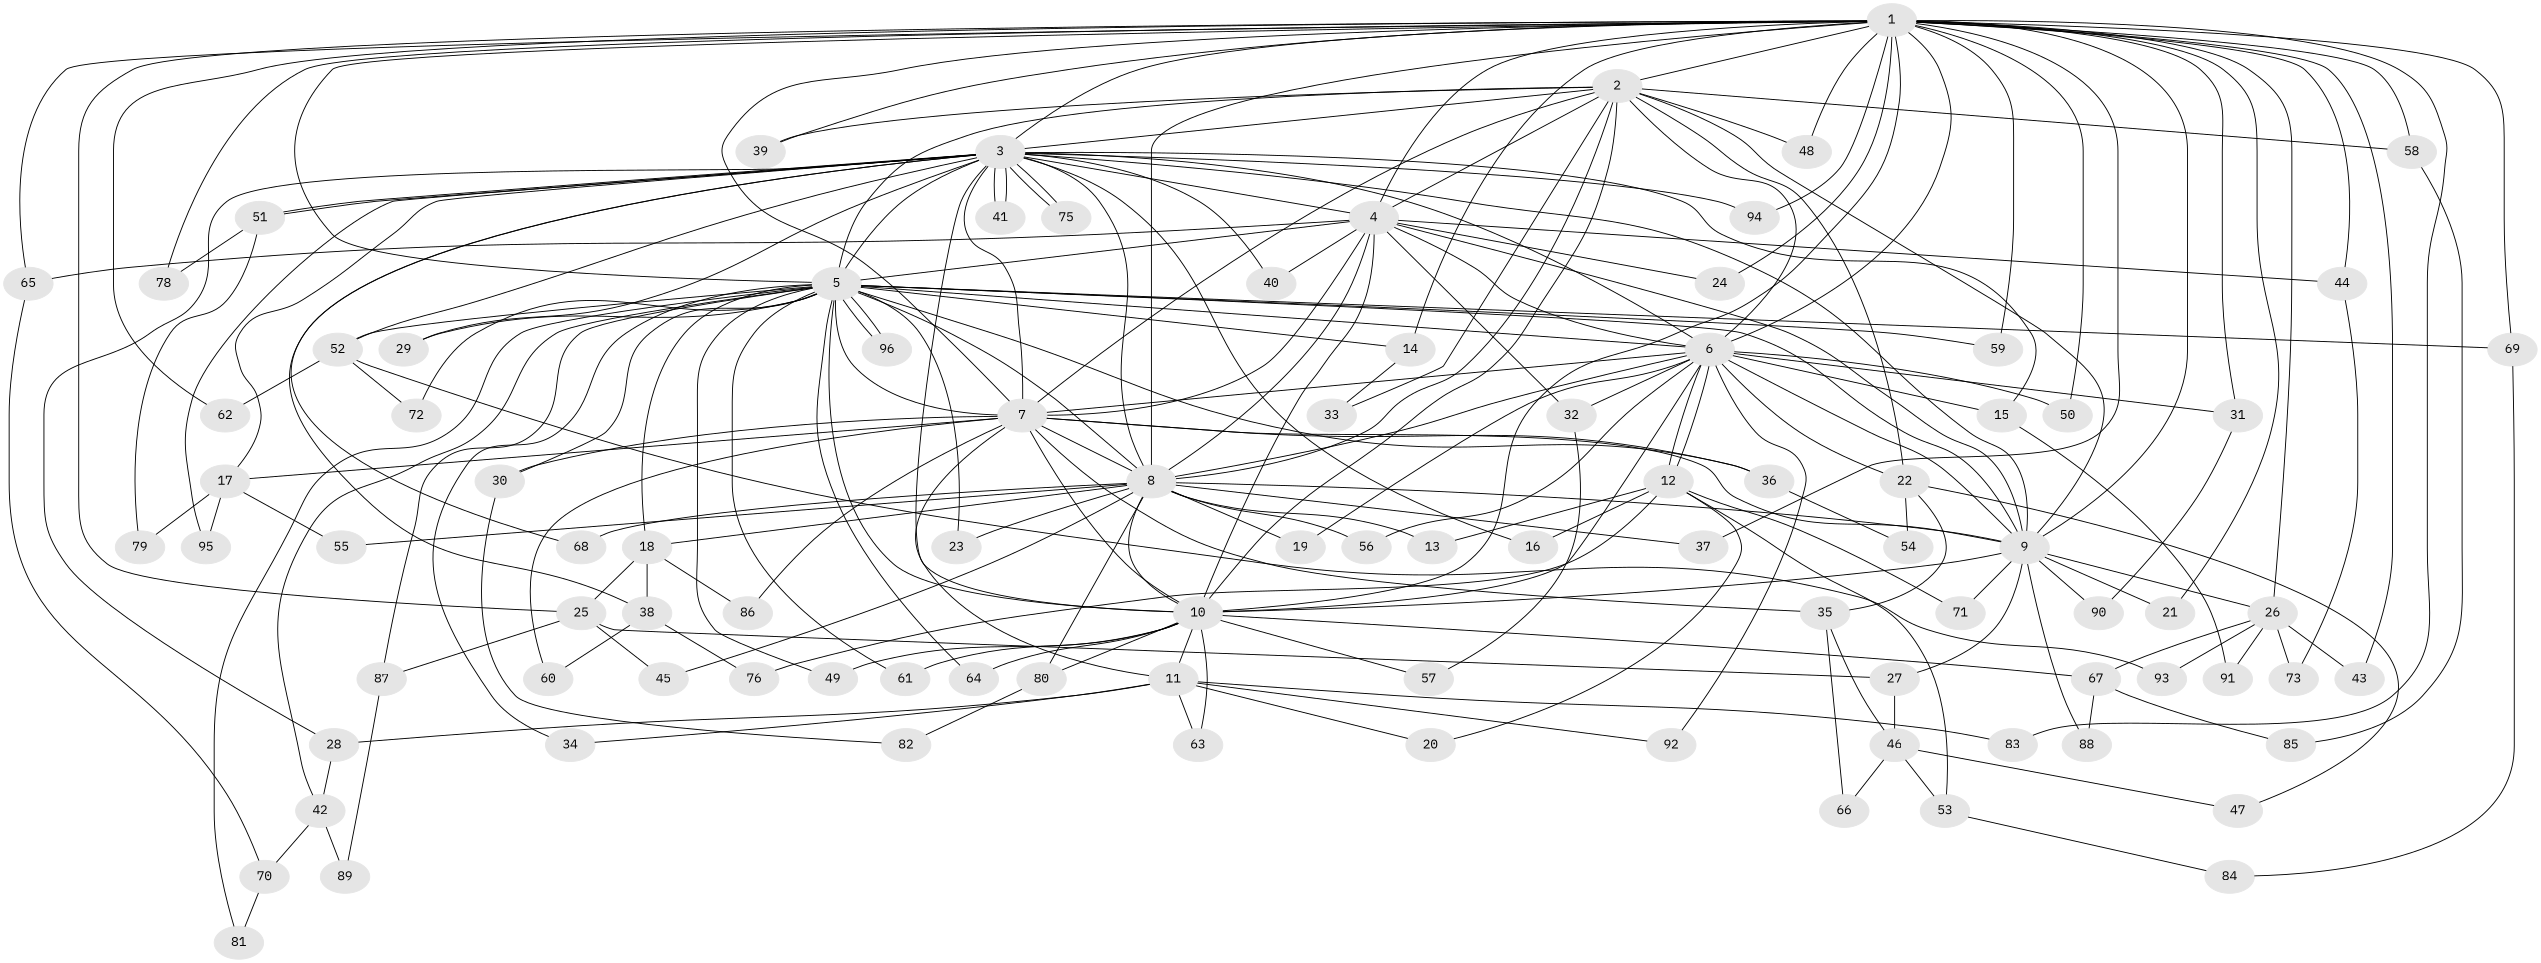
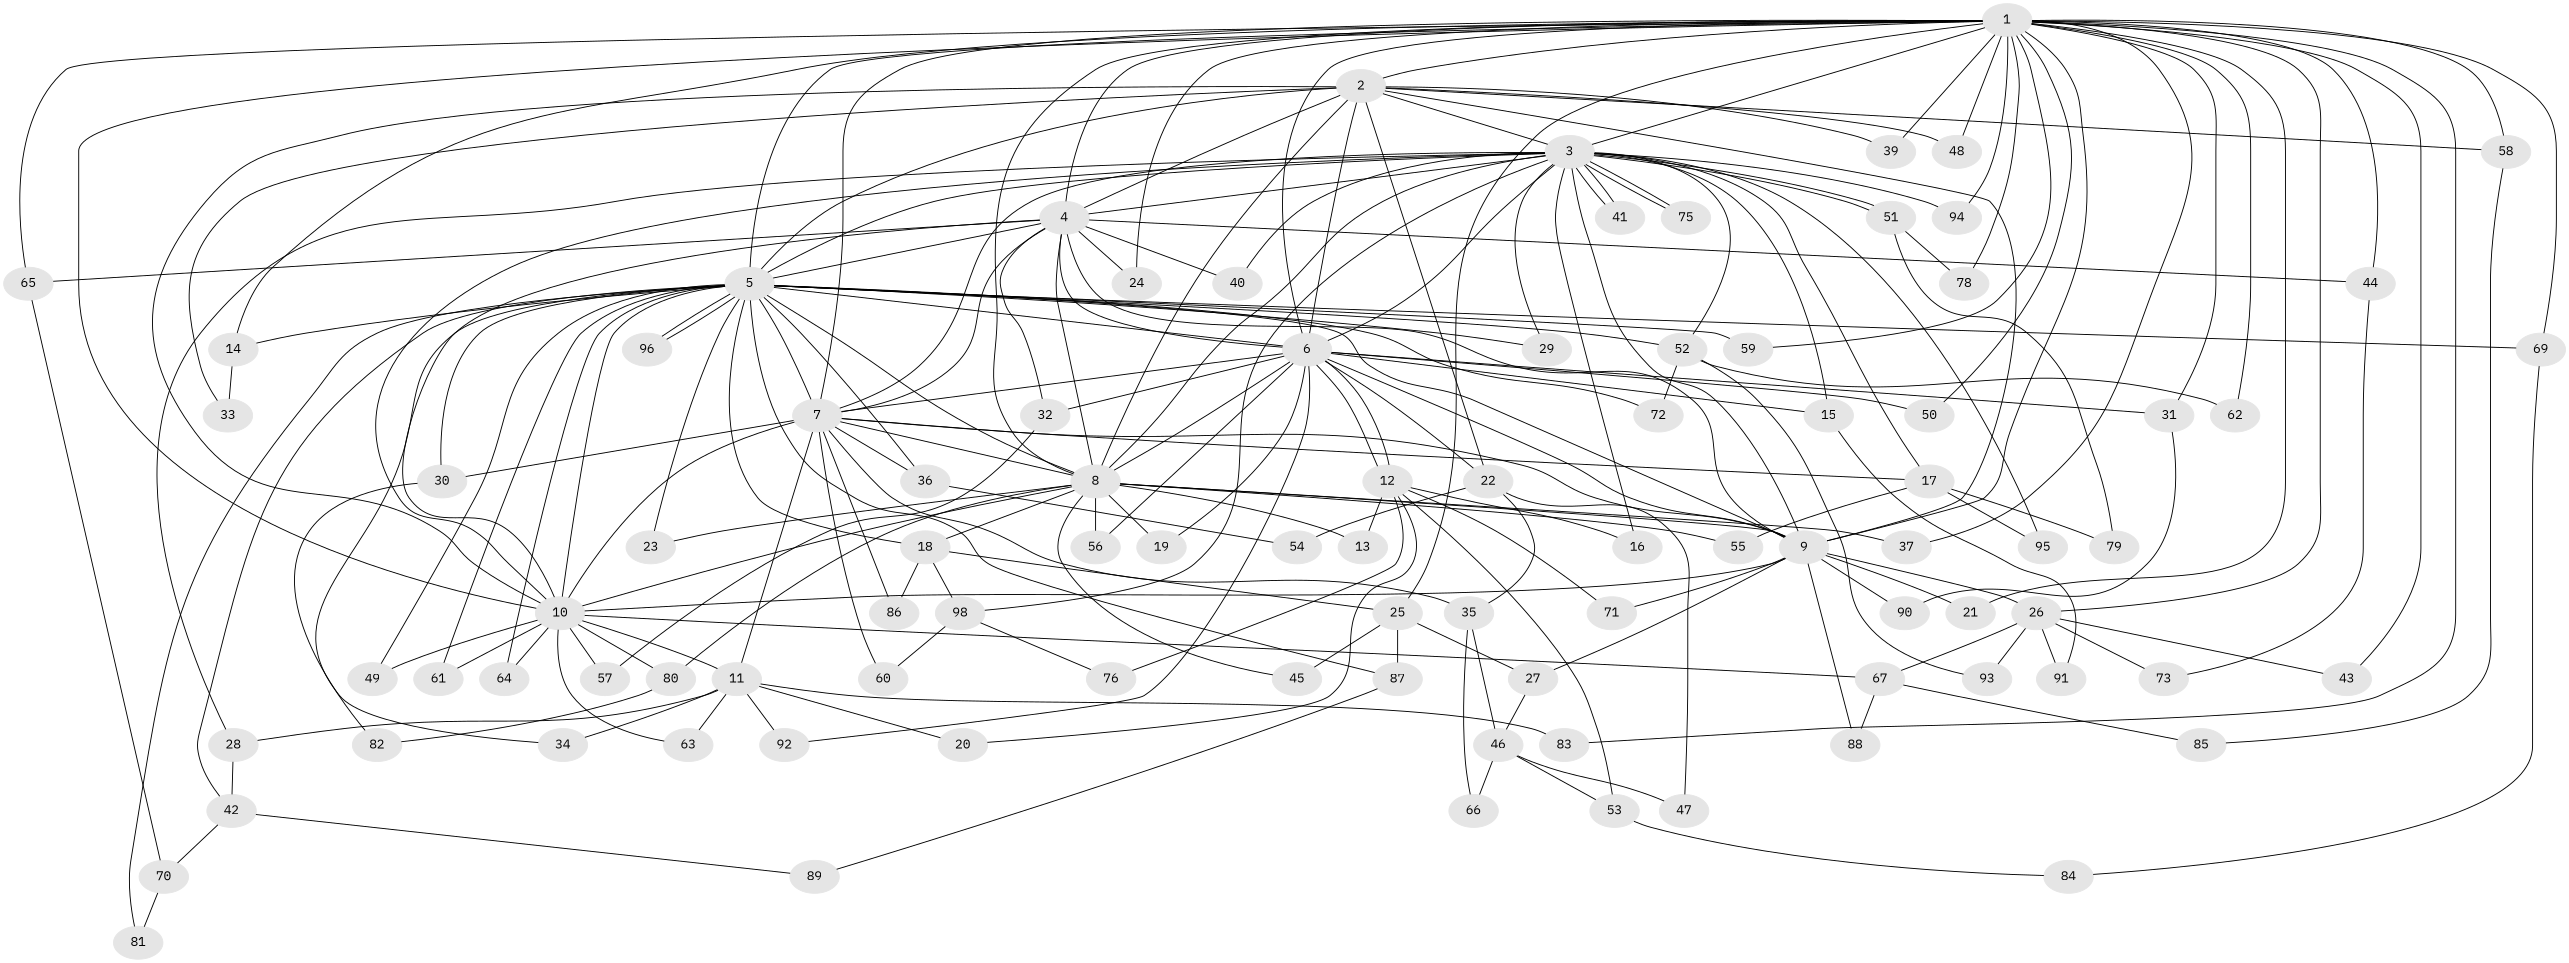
  graph {
    fontname="IBM Plex Mono"
    node [color=gray90 fontname="IBM Plex Mono" style=filled]
    edge [fontname="IBM Plex Mono"]
    1
    2
    3
    4
    5
    6
    7
    8
    9
    10
    14
    21
    24
    25
    26
    31
    37
    39
    43
    44
    48
    50
    58
    59
    62
    65
    69
    78
    83
    94
    22
    33
    15
    16
    17
    28
    29
-   38
+   38 [label=98]
    40
    41
    51
    52
-   68
    75
    95
    32
    18
    23
    30
    34
    36
    42
    49
    61
    64
    72
    81
    87
    96
    12
    19
    56
    92
    11
    35
    60
    86
    13
    45
    55
    80
    27
    71
    88
    90
    57
    63
    67
    91
    73
    93
    85
    70
    84
    47
    54
    79
    76
    82
    89
    20
    53
    46
    66
    1 -- 2
    1 -- 3
    1 -- 4
    1 -- 5
    1 -- 6
    1 -- 7
    1 -- 8
    1 -- 9
    1 -- 10
    1 -- 14
    1 -- 21
    1 -- 24
    1 -- 25
    1 -- 26
    1 -- 31
    1 -- 37
    1 -- 39
    1 -- 43
    1 -- 44
    1 -- 48
    1 -- 50
    1 -- 58
    1 -- 59
    1 -- 62
    1 -- 65
    1 -- 69
    1 -- 78
    1 -- 83
    1 -- 94
    2 -- 3
    2 -- 4
    2 -- 5
    2 -- 6
-   2 -- 7
    2 -- 8
    2 -- 9
    2 -- 10
    2 -- 39
    2 -- 48
    2 -- 58
    2 -- 22
    2 -- 33
    3 -- 4
    3 -- 5
    3 -- 6
    3 -- 7
    3 -- 8
    3 -- 9
    3 -- 10
    3 -- 94
    3 -- 15
    3 -- 16
    3 -- 17
    3 -- 28
    3 -- 29
    3 -- 38
    3 -- 40
    3 -- 41
    3 -- 41
    3 -- 51
    3 -- 51
    3 -- 52
-   3 -- 68
    3 -- 75
    3 -- 75
    3 -- 95
    4 -- 5
    4 -- 6
    4 -- 7
    4 -- 8
    4 -- 9
    4 -- 10
    4 -- 24
    4 -- 44
    4 -- 65
    4 -- 40
    4 -- 32
    5 -- 6
    5 -- 7
    5 -- 8
    5 -- 9
    5 -- 10
    5 -- 14
    5 -- 59
    5 -- 69
    5 -- 29
    5 -- 52
    5 -- 18
    5 -- 23
    5 -- 30
    5 -- 34
    5 -- 36
    5 -- 42
    5 -- 49
    5 -- 61
    5 -- 64
    5 -- 72
    5 -- 81
    5 -- 87
    5 -- 96
    5 -- 96
    6 -- 7
    6 -- 8
    6 -- 9
-   6 -- 10
    6 -- 31
    6 -- 50
    6 -- 22
    6 -- 15
    6 -- 32
    6 -- 12
    6 -- 12
    6 -- 19
    6 -- 56
    6 -- 92
    7 -- 8
    7 -- 9
    7 -- 10
    7 -- 17
    7 -- 30
    7 -- 36
    7 -- 11
    7 -- 35
    7 -- 60
    7 -- 86
    8 -- 9
    8 -- 10
    8 -- 37
-   8 -- 68
    8 -- 18
    8 -- 23
    8 -- 19
    8 -- 56
    8 -- 13
    8 -- 45
    8 -- 55
    8 -- 80
    9 -- 10
    9 -- 21
    9 -- 26
    9 -- 27
    9 -- 71
    9 -- 88
    9 -- 90
    10 -- 49
    10 -- 61
    10 -- 64
    10 -- 11
    10 -- 80
    10 -- 57
    10 -- 63
    10 -- 67
    14 -- 33
    25 -- 87
    25 -- 45
    25 -- 27
    26 -- 43
    26 -- 67
    26 -- 91
    26 -- 73
    26 -- 93
    31 -- 90
    44 -- 73
    58 -- 85
    65 -- 70
    69 -- 84
    22 -- 35
    22 -- 47
    22 -- 54
    15 -- 91
    17 -- 95
    17 -- 55
    17 -- 79
    28 -- 42
    38 -- 60
    38 -- 76
    51 -- 78
    51 -- 79
    52 -- 62
    52 -- 72
    52 -- 93
    32 -- 57
    18 -- 25
    18 -- 38
    18 -- 86
    30 -- 82
    36 -- 54
    42 -- 70
    42 -- 89
    87 -- 89
    12 -- 16
    12 -- 13
    12 -- 71
    12 -- 76
    12 -- 20
    12 -- 53
    11 -- 83
    11 -- 28
    11 -- 34
    11 -- 92
    11 -- 63
    11 -- 20
    35 -- 46
    35 -- 66
    80 -- 82
    27 -- 46
    67 -- 88
    67 -- 85
    70 -- 81
    53 -- 84
    46 -- 47
    46 -- 53
    46 -- 66
  }
